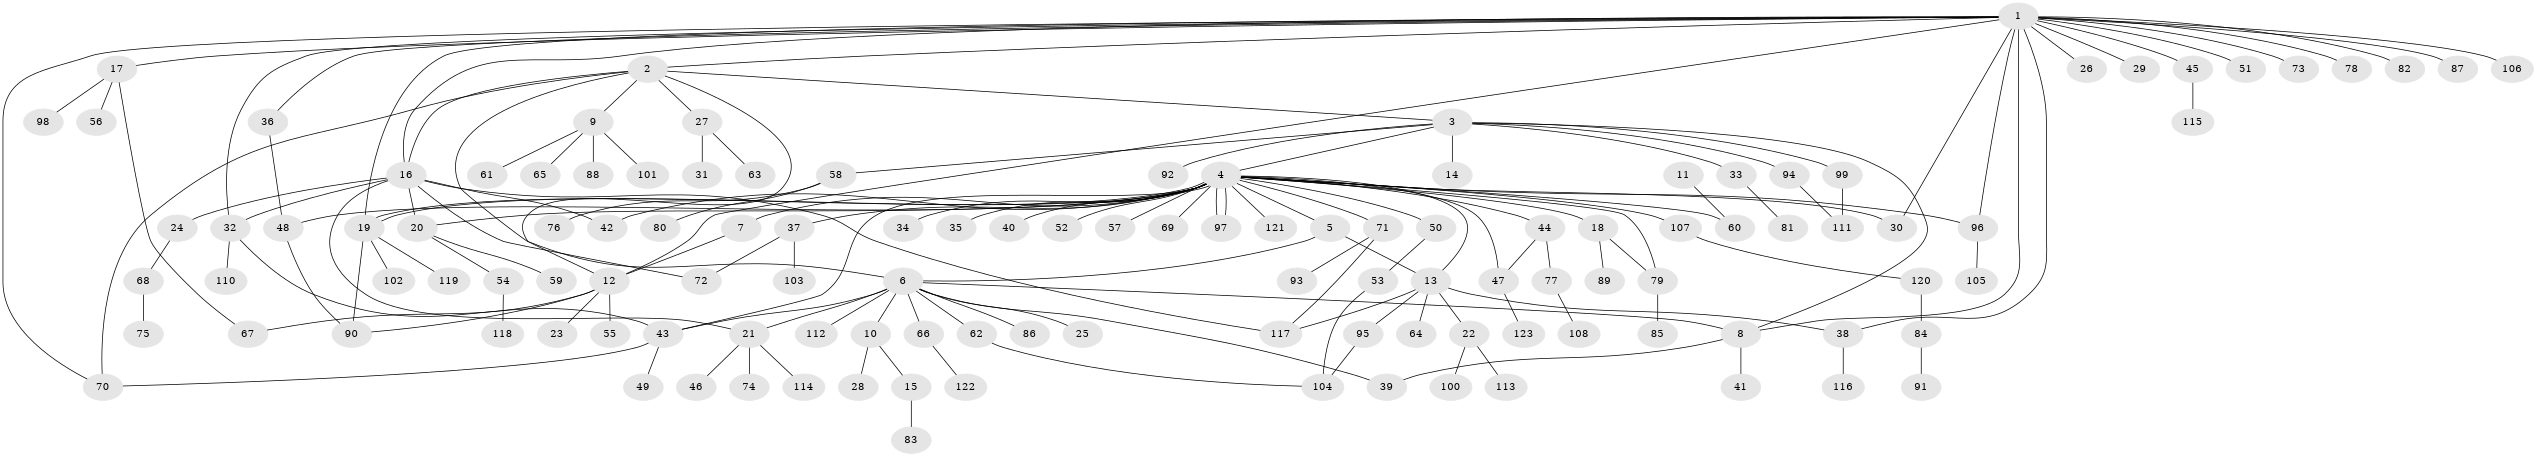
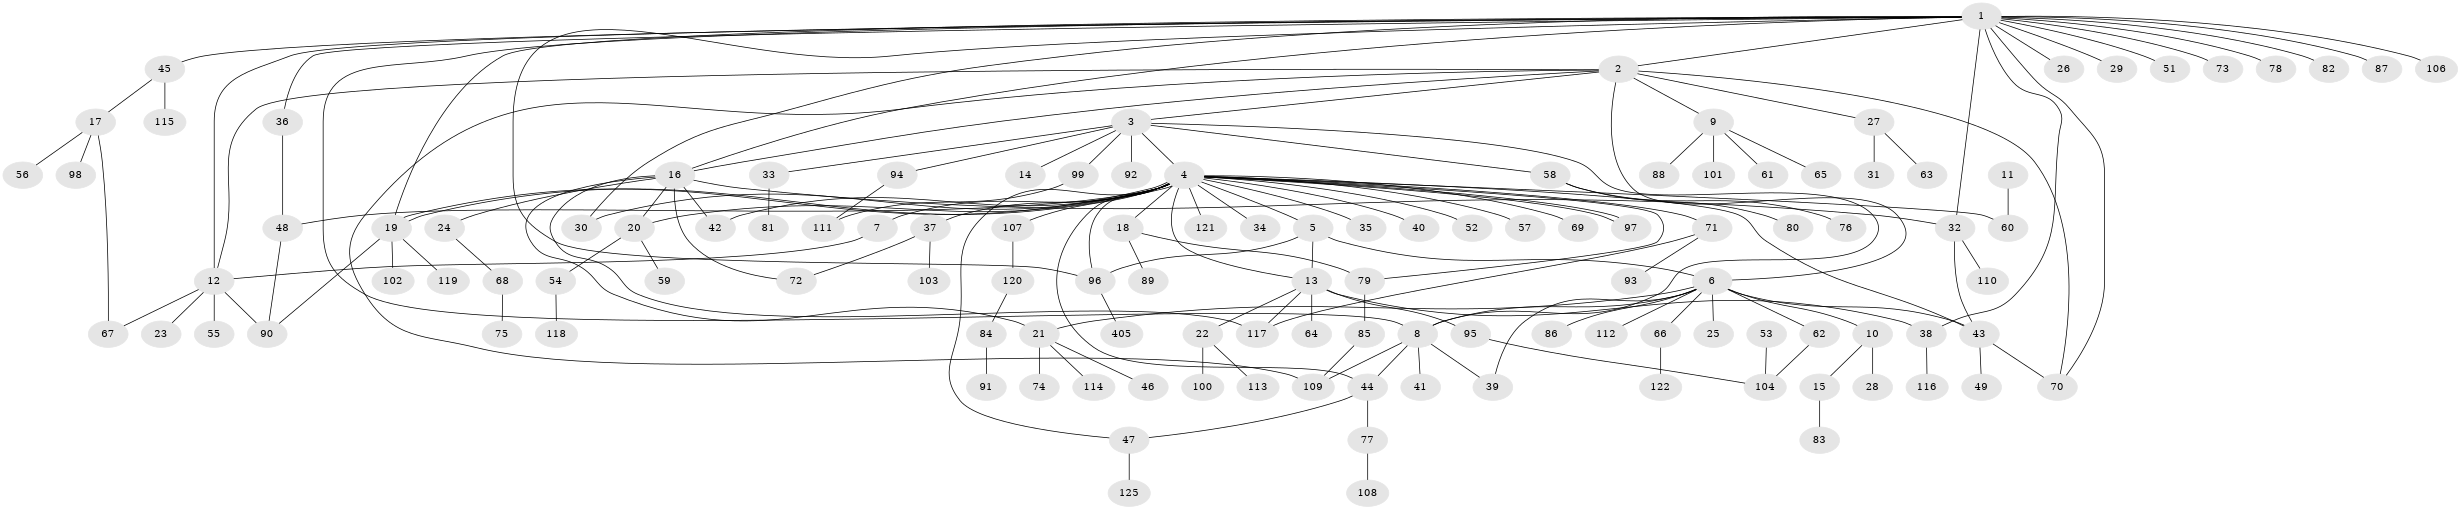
  graph {
    node [color=gray90 style=filled]
    1
    2
    8
    12
    16
    17
    19
    26
    29
    30
    32
    36
    38
    45
    51
    70
    73
    78
    82
    87
    96
    106
    3
    6
    9
    27
+   109
    44
    39
    41
    23
    55
    67
    90
    20
    42
    21
    117
    24
    72
    56
    98
    102
    119
    43
    110
    48
    116
    115
-   105
+   105 [label=405]
    4
    14
    33
    58
    92
    94
    99
    10
    25
    62
    66
    86
    112
    61
    65
    88
    101
    11
    60
    31
    63
    5
    7
    13
    18
    34
    35
    37
    40
    47
-   50
    52
    57
    69
    71
    79
    97
    107
    121
    81
    76
    80
    111
    22
    64
    95
    89
    54
    59
    103
    49
    77
-   123
+   123 [label=125]
    53
    93
    85
    120
    15
    28
    46
    74
    114
    104
    122
    84
    91
    83
    100
    113
    68
    118
    75
    108
    1 -- 2
    1 -- 8
    1 -- 12
    1 -- 16
-   1 -- 17
+   45 -- 17
    1 -- 19
    1 -- 26
    1 -- 29
    1 -- 30
    1 -- 32
    1 -- 36
    1 -- 38
    1 -- 45
    1 -- 51
    1 -- 70
    1 -- 73
    1 -- 78
    1 -- 82
    1 -- 87
    1 -- 96
    1 -- 106
    2 -- 12
    2 -- 16
    2 -- 70
    2 -- 3
    2 -- 6
    2 -- 9
    2 -- 27
+   2 -- 109
+   8 -- 109
+   8 -- 44
    8 -- 39
    8 -- 41
    12 -- 23
    12 -- 55
    12 -- 67
    12 -- 90
    16 -- 32
    16 -- 20
    16 -- 42
    16 -- 21
    16 -- 117
    16 -- 24
    16 -- 72
    17 -- 67
    17 -- 56
    17 -- 98
    19 -- 90
    19 -- 102
    19 -- 119
    32 -- 43
    32 -- 110
    36 -- 48
    38 -- 116
    45 -- 115
    96 -- 105
    3 -- 8
    3 -- 4
    3 -- 14
    3 -- 33
    3 -- 58
    3 -- 92
    3 -- 94
    3 -- 99
    6 -- 8
    6 -- 39
    6 -- 21
    6 -- 43
    6 -- 10
    6 -- 25
    6 -- 62
    6 -- 66
    6 -- 86
    6 -- 112
    9 -- 61
    9 -- 65
    9 -- 88
    9 -- 101
    27 -- 31
    27 -- 63
    44 -- 47
    44 -- 77
    20 -- 54
    20 -- 59
    21 -- 46
    21 -- 74
    21 -- 114
    24 -- 68
    43 -- 70
    43 -- 49
    48 -- 90
    4 -- 19
    4 -- 19
    4 -- 30
    4 -- 96
    4 -- 44
    4 -- 20
    4 -- 42
    4 -- 43
    4 -- 48
    4 -- 60
    4 -- 5
    4 -- 7
    4 -- 13
    4 -- 18
    4 -- 34
    4 -- 35
    4 -- 37
    4 -- 40
    4 -- 47
-   4 -- 50
    4 -- 52
    4 -- 57
    4 -- 69
    4 -- 71
    4 -- 79
    4 -- 97
    4 -- 97
    4 -- 107
    4 -- 121
    33 -- 81
    58 -- 76
    58 -- 80
    94 -- 111
    99 -- 111
    10 -- 15
    10 -- 28
    62 -- 104
    66 -- 122
    11 -- 60
+   5 -- 96
    5 -- 6
    5 -- 13
    7 -- 12
    13 -- 38
    13 -- 117
    13 -- 22
    13 -- 64
    13 -- 95
    18 -- 79
    18 -- 89
    37 -- 72
    37 -- 103
    47 -- 123
-   50 -- 53
    71 -- 117
    71 -- 93
    79 -- 85
    107 -- 120
    22 -- 100
    22 -- 113
    95 -- 104
    54 -- 118
    77 -- 108
    53 -- 104
+   85 -- 109
    120 -- 84
    15 -- 83
    84 -- 91
    68 -- 75
  }
